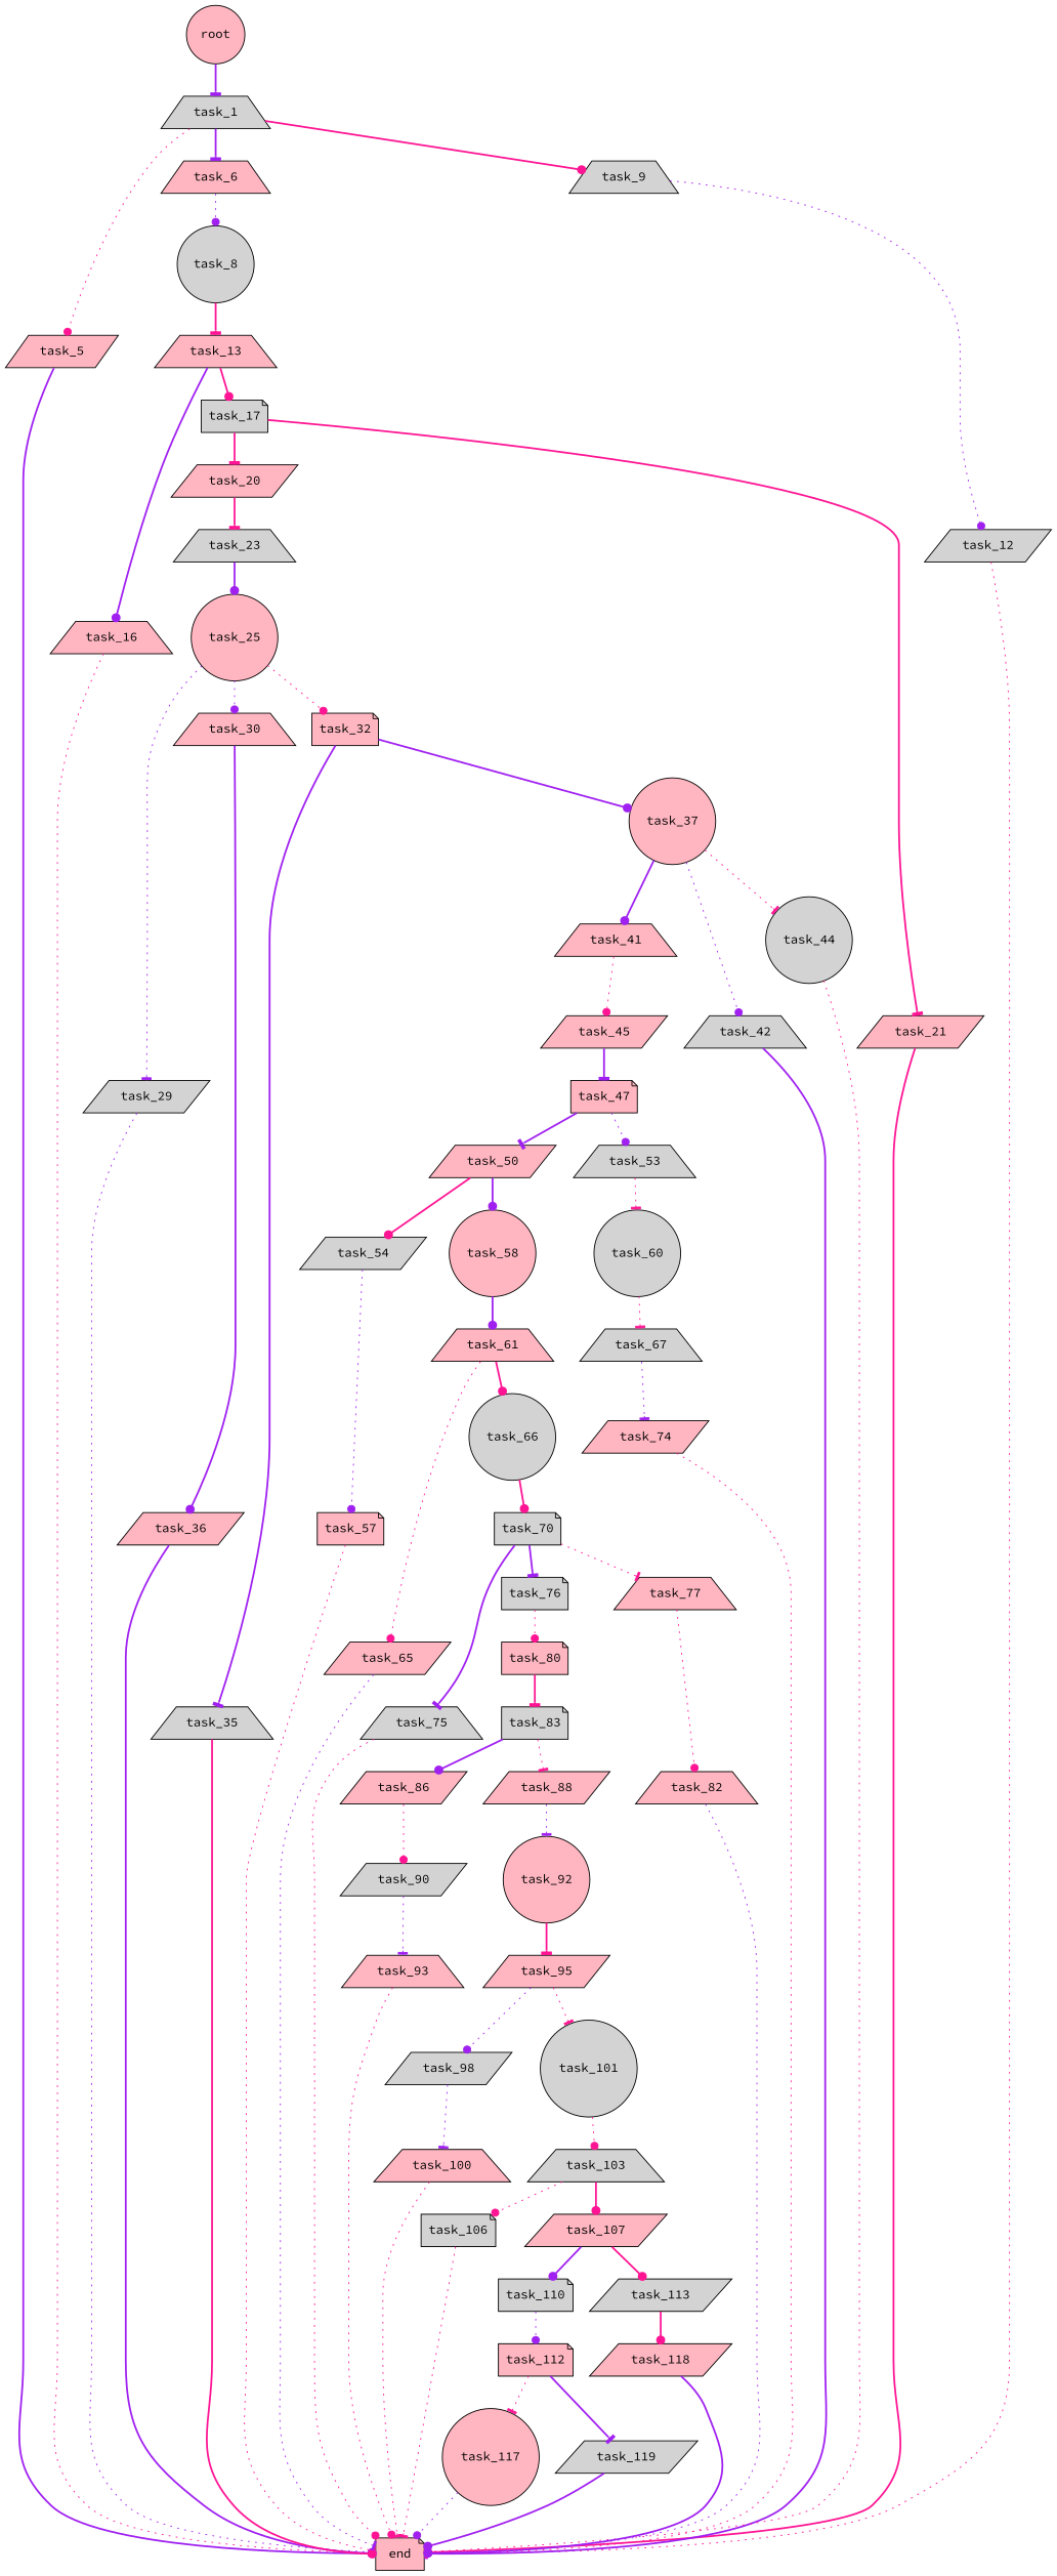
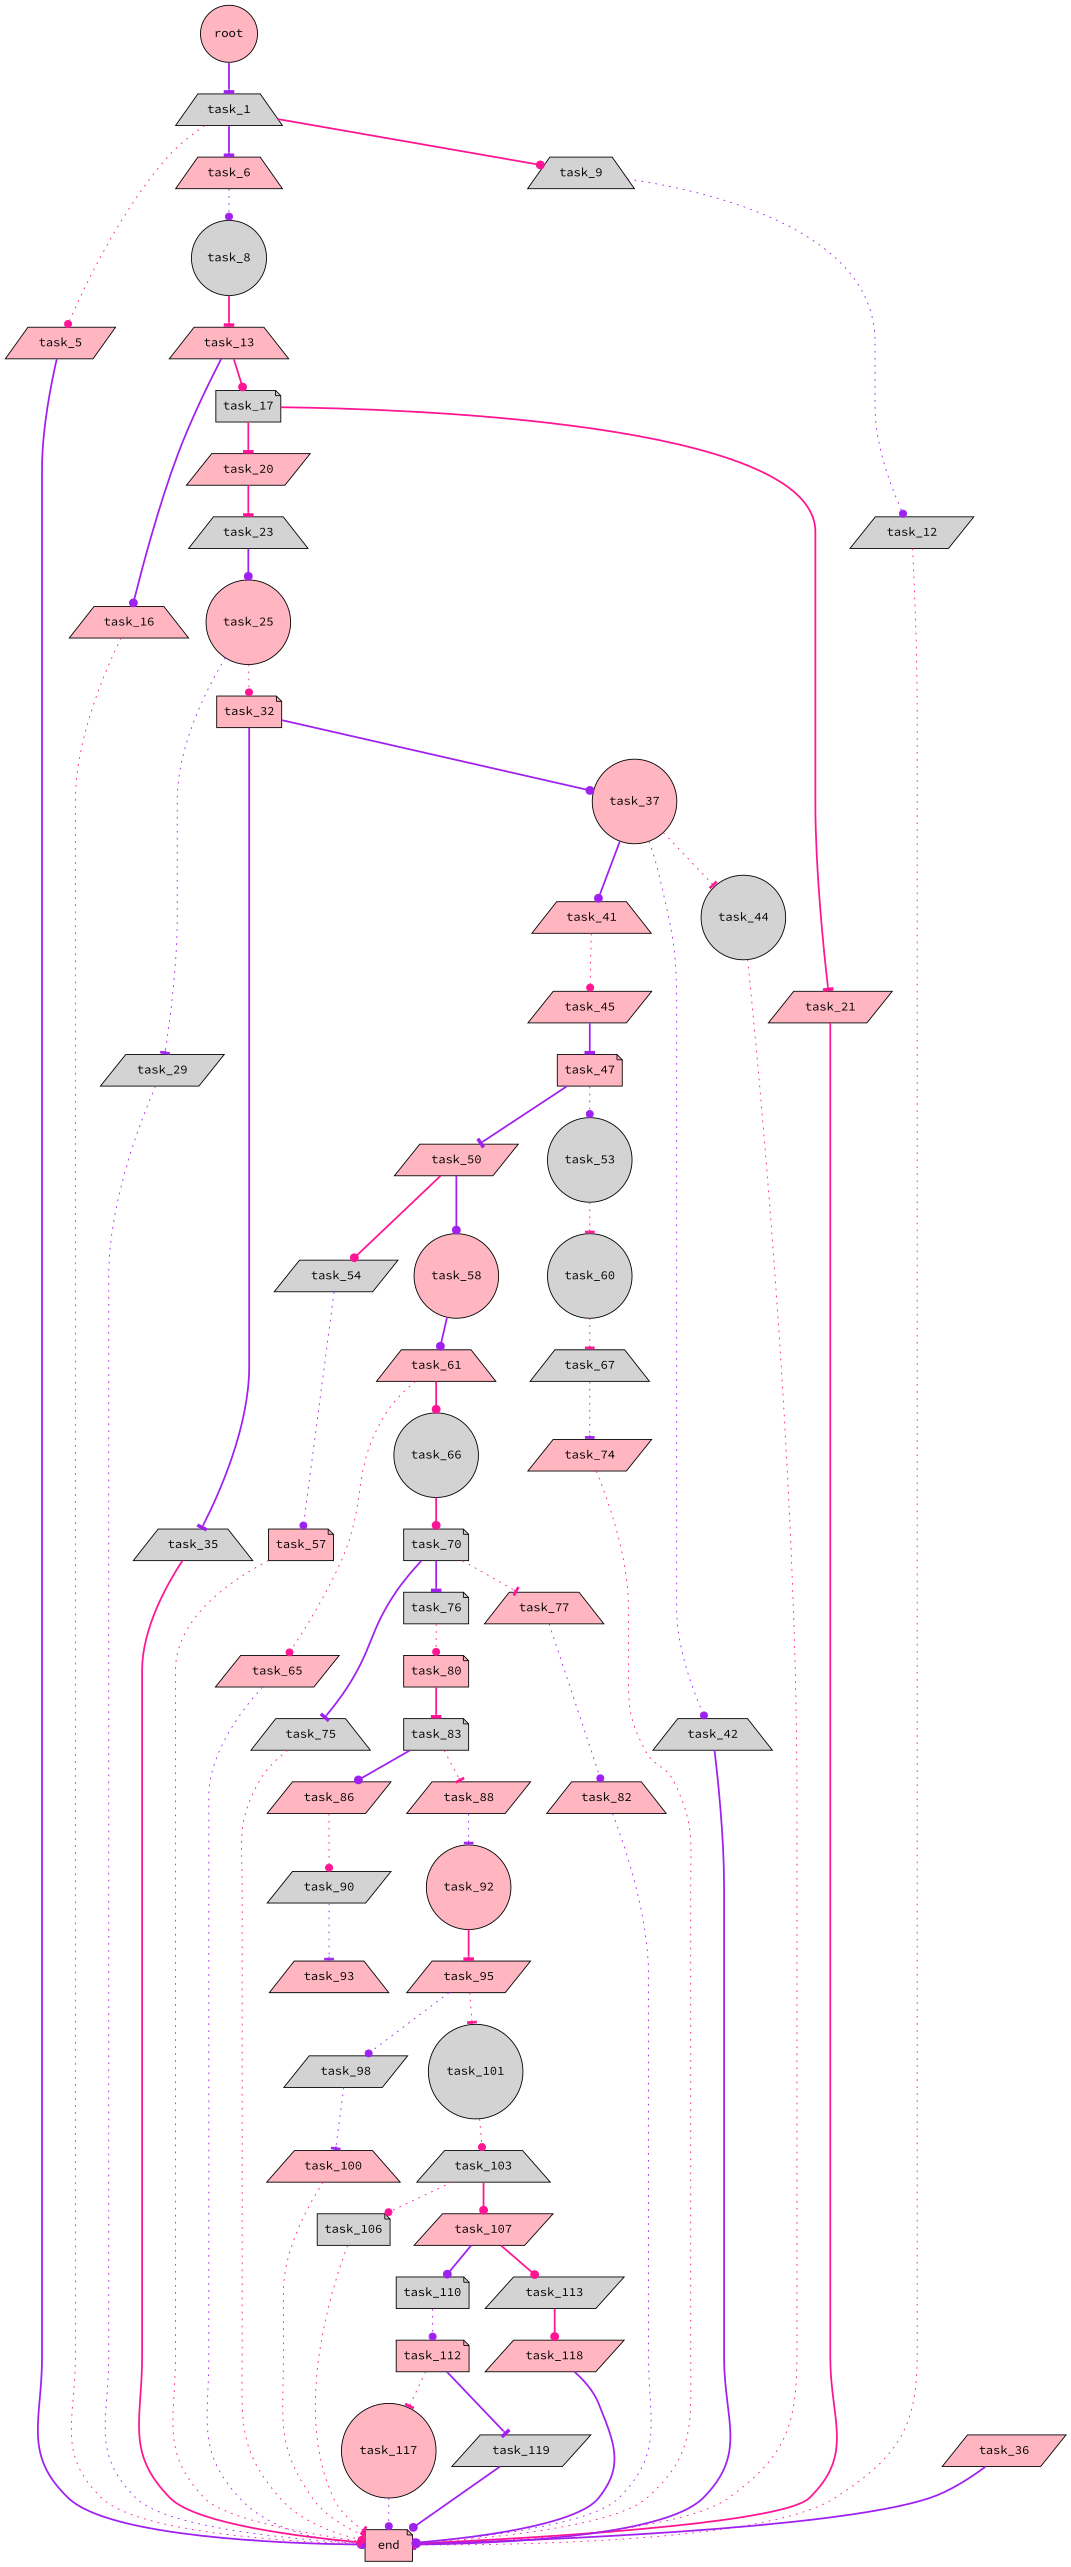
  digraph {
    fontname="Source Code Pro"
    node [fillcolor=lightpink fontname="Source Code Pro" shape=parallelogram style=filled]
    edge [arrowhead=dot color=purple fontname="Source Code Pro" style=dotted]
    root [shape=circle]
    task_1 [fillcolor=lightgrey shape=trapezium]
    task_5
    task_6 [shape=trapezium]
    task_9 [fillcolor=lightgrey shape=trapezium]
    end [shape=note]
    task_8 [fillcolor=lightgrey shape=circle]
    task_12 [fillcolor=lightgrey]
    task_13 [shape=trapezium]
    task_16 [shape=trapezium]
    task_17 [fillcolor=lightgrey shape=note]
    task_20
    task_21
    task_23 [fillcolor=lightgrey shape=trapezium]
    task_25 [shape=circle]
    task_29 [fillcolor=lightgrey]
-   task_30 [shape=trapezium]
    task_32 [shape=note]
    task_36
    task_35 [fillcolor=lightgrey shape=trapezium]
    task_37 [shape=circle]
    task_41 [shape=trapezium]
    task_42 [fillcolor=lightgrey shape=trapezium]
    task_44 [fillcolor=lightgrey shape=circle]
    task_45
    task_47 [shape=note]
    task_50
-   task_53 [fillcolor=lightgrey shape=trapezium]
+   task_53 [fillcolor=lightgrey shape=circle]
    task_54 [fillcolor=lightgrey]
    task_58 [shape=circle]
    task_60 [fillcolor=lightgrey shape=circle]
    task_57 [shape=note]
    task_61 [shape=trapezium]
    task_67 [fillcolor=lightgrey shape=trapezium]
    task_65
    task_66 [fillcolor=lightgrey shape=circle]
    task_74
    task_70 [fillcolor=lightgrey shape=note]
    task_75 [fillcolor=lightgrey shape=trapezium]
    task_76 [fillcolor=lightgrey shape=note]
    task_77 [shape=trapezium]
    task_80 [shape=note]
    task_82 [shape=trapezium]
    task_83 [fillcolor=lightgrey shape=note]
    task_86
    task_88
    task_90 [fillcolor=lightgrey]
    task_92 [shape=circle]
    task_93 [shape=trapezium]
    task_95
    task_98 [fillcolor=lightgrey]
    task_101 [fillcolor=lightgrey shape=circle]
    task_100 [shape=trapezium]
    task_103 [fillcolor=lightgrey shape=trapezium]
    task_106 [fillcolor=lightgrey shape=note]
    task_107
    task_110 [fillcolor=lightgrey shape=note]
    task_113 [fillcolor=lightgrey]
    task_112 [shape=note]
    task_118
    task_117 [shape=circle]
    task_119 [fillcolor=lightgrey]
    root -> task_1 [arrowhead=tee style=bold]
    task_1 -> task_5 [color=deeppink]
    task_1 -> task_6 [arrowhead=tee style=bold]
    task_1 -> task_9 [color=deeppink style=bold]
    task_5 -> end [style=bold]
    task_6 -> task_8
    task_9 -> task_12
    task_8 -> task_13 [arrowhead=tee color=deeppink style=bold]
    task_12 -> end [arrowhead=tee color=deeppink]
    task_13 -> task_16 [style=bold]
    task_13 -> task_17 [color=deeppink style=bold]
    task_16 -> end [arrowhead=tee color=deeppink]
    task_17 -> task_20 [arrowhead=tee color=deeppink style=bold]
    task_17 -> task_21 [arrowhead=tee color=deeppink style=bold]
    task_20 -> task_23 [arrowhead=tee color=deeppink style=bold]
    task_21 -> end [color=deeppink style=bold]
    task_23 -> task_25 [style=bold]
    task_25 -> task_29 [arrowhead=tee]
-   task_25 -> task_30
    task_25 -> task_32 [color=deeppink]
    task_29 -> end
-   task_30 -> task_36 [style=bold]
    task_32 -> task_35 [arrowhead=tee style=bold]
    task_32 -> task_37 [style=bold]
    task_36 -> end [style=bold]
    task_35 -> end [color=deeppink style=bold]
    task_37 -> task_41 [style=bold]
    task_37 -> task_42
    task_37 -> task_44 [arrowhead=tee color=deeppink]
    task_41 -> task_45 [color=deeppink]
    task_42 -> end [arrowhead=tee style=bold]
    task_44 -> end [arrowhead=tee color=deeppink]
    task_45 -> task_47 [arrowhead=tee style=bold]
    task_47 -> task_50 [arrowhead=tee style=bold]
    task_47 -> task_53
    task_50 -> task_54 [color=deeppink style=bold]
    task_50 -> task_58 [style=bold]
    task_53 -> task_60 [arrowhead=tee color=deeppink]
    task_54 -> task_57
    task_58 -> task_61 [style=bold]
    task_60 -> task_67 [arrowhead=tee color=deeppink]
    task_57 -> end [arrowhead=tee color=deeppink]
    task_61 -> task_65 [color=deeppink]
    task_61 -> task_66 [color=deeppink style=bold]
    task_67 -> task_74 [arrowhead=tee]
    task_65 -> end [arrowhead=tee]
    task_66 -> task_70 [color=deeppink style=bold]
    task_74 -> end [arrowhead=tee color=deeppink]
    task_70 -> task_75 [arrowhead=tee style=bold]
    task_70 -> task_76 [arrowhead=tee style=bold]
    task_70 -> task_77 [arrowhead=tee color=deeppink]
    task_75 -> end [color=deeppink]
    task_76 -> task_80 [color=deeppink]
-   task_77 -> task_82 [color=deeppink]
+   task_77 -> task_82
    task_80 -> task_83 [arrowhead=tee color=deeppink style=bold]
    task_82 -> end
    task_83 -> task_86 [style=bold]
    task_83 -> task_88 [arrowhead=tee color=deeppink]
    task_86 -> task_90 [color=deeppink]
    task_88 -> task_92 [arrowhead=tee]
    task_90 -> task_93 [arrowhead=tee]
    task_92 -> task_95 [arrowhead=tee color=deeppink style=bold]
-   task_93 -> end [color=deeppink]
    task_95 -> task_98
    task_95 -> task_101 [arrowhead=tee color=deeppink]
    task_98 -> task_100 [arrowhead=tee]
    task_101 -> task_103 [color=deeppink]
    task_100 -> end [arrowhead=tee color=deeppink]
    task_103 -> task_106 [color=deeppink]
    task_103 -> task_107 [color=deeppink style=bold]
    task_106 -> end [arrowhead=tee color=deeppink]
    task_107 -> task_110 [style=bold]
    task_107 -> task_113 [color=deeppink style=bold]
    task_110 -> task_112
    task_113 -> task_118 [color=deeppink style=bold]
    task_112 -> task_117 [arrowhead=tee color=deeppink]
    task_112 -> task_119 [arrowhead=tee style=bold]
    task_118 -> end [style=bold]
    task_117 -> end
    task_119 -> end [style=bold]
  }
